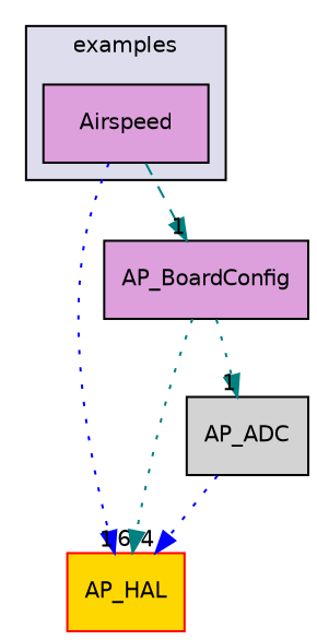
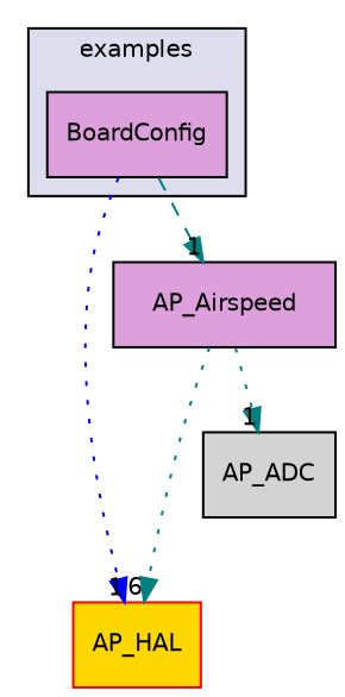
  digraph {
    compound=true
    node [fillcolor=plum fontname=Helvetica fontsize=10 shape=box style=filled]
    edge [color=teal headlabel=1 labeldistance=1.5 labelfontname=Helvetica labelfontsize=10 style=dotted]
-   n1 [label=Airspeed pencolor=black]
+   n1 [label=BoardConfig pencolor=black]
    n2 [color=red fillcolor=gold label=AP_HAL]
-   n3 [label=AP_BoardConfig]
+   n3 [label=AP_Airspeed]
    n4 [fillcolor=lightgrey label=AP_ADC]
    subgraph cluster_1 {
      bgcolor="#ddddee"
      fontname=Helvetica
      fontsize=10
      label=examples
      pencolor=black
      n1
    }
    n1 -> n2 [color=blue]
    n1 -> n3 [style=dashed]
    n3 -> n2 [headlabel=6]
    n3 -> n4
-   n4 -> n2 [color=blue headlabel=4]
  }
